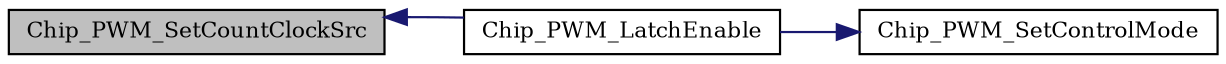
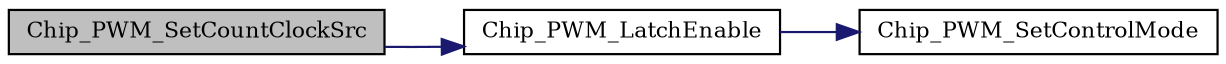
  digraph {
    fontname="DejaVu Serif"
    rankdir=LR
    node [color=black fillcolor=white fontname="DejaVu Serif" fontsize=10 shape=record style=filled]
    edge [color=midnightblue fontname="DejaVu Serif" fontsize=10 labelfontname=FreeSans labelfontsize=10 style=solid]
    n1 [fillcolor=grey75 fontcolor=black height=0.2 label=Chip_PWM_SetCountClockSrc width=0.4]
    n2 [height=0.2 label=Chip_PWM_LatchEnable width=0.4]
    n3 [height=0.2 label=Chip_PWM_SetControlMode width=0.4]
-   n2 -> n1
+   n1 -> n2
    n2 -> n3
  }
